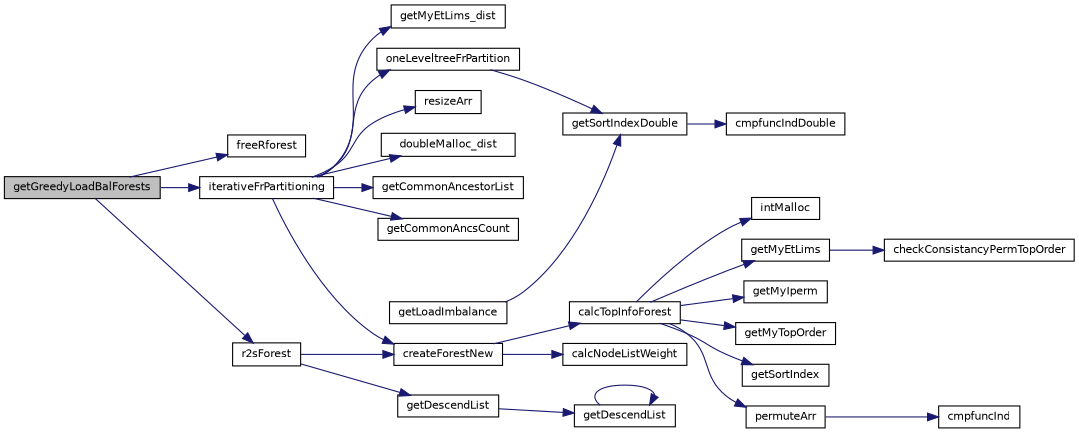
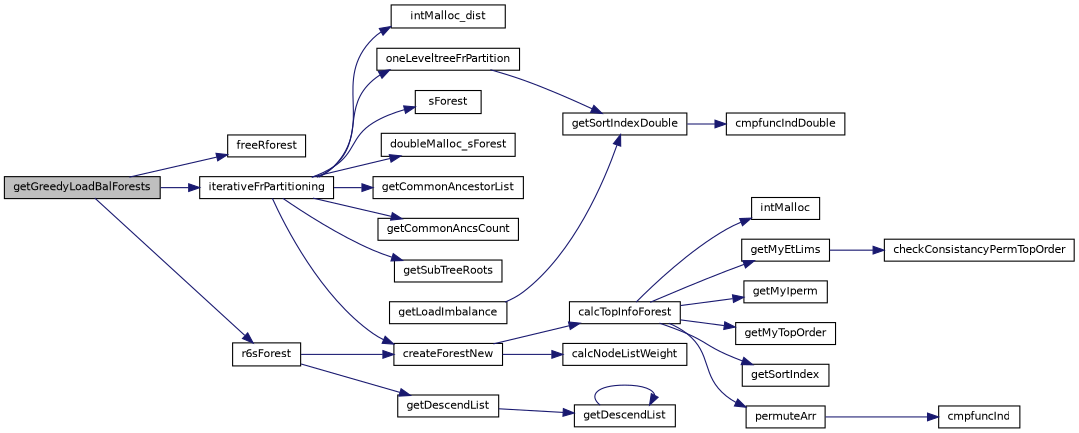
  digraph {
    rankdir=LR
    node [color=black fillcolor=white fontname=Helvetica fontsize=10 shape=record style=filled]
    edge [color=midnightblue fontname=Helvetica fontsize=10 labelfontname=Helvetica labelfontsize=10 style=solid]
    n1 [fillcolor=grey75 fontcolor=black height=0.2 label=getGreedyLoadBalForests width=0.4]
    n2 [height=0.2 label=freeRforest width=0.4]
    n3 [height=0.2 label=iterativeFrPartitioning width=0.4]
-   n4 [height=0.2 label=r2sForest width=0.4]
+   n4 [height=0.2 label=r6sForest width=0.4]
    n5 [height=0.2 label=createForestNew width=0.4]
-   n6 [height=0.2 label=doubleMalloc_dist width=0.4]
+   n6 [height=0.2 label=doubleMalloc_sForest width=0.4]
    n7 [height=0.2 label=getCommonAncestorList width=0.4]
    n8 [height=0.2 label=getCommonAncsCount width=0.4]
-   n10 [height=0.2 label=getMyEtLims_dist width=0.4]
+   n9 [height=0.2 label=getSubTreeRoots width=0.4]
+   n10 [height=0.2 label=intMalloc_dist width=0.4]
    n11 [height=0.2 label=oneLeveltreeFrPartition width=0.4]
-   n12 [height=0.2 label=resizeArr width=0.4]
+   n12 [height=0.2 label=sForest width=0.4]
    n13 [height=0.2 label=getDescendList width=0.4]
    n14 [height=0.2 label=calcNodeListWeight width=0.4]
    n15 [height=0.2 label=calcTopInfoForest width=0.4]
    n16 [height=0.2 label=getLoadImbalance width=0.4]
    n17 [height=0.2 label=getSortIndexDouble width=0.4]
    n18 [height=0.2 label=intMalloc width=0.4]
    n19 [height=0.2 label=getMyEtLims width=0.4]
    n20 [height=0.2 label=getMyIperm width=0.4]
    n21 [height=0.2 label=getMyTopOrder width=0.4]
    n22 [height=0.2 label=getSortIndex width=0.4]
    n23 [height=0.2 label=permuteArr width=0.4]
    n24 [height=0.2 label=checkConsistancyPermTopOrder width=0.4]
    n25 [height=0.2 label=cmpfuncInd width=0.4]
    n26 [height=0.2 label=cmpfuncIndDouble width=0.4]
    n27 [height=0.2 label=getDescendList width=0.4]
    n1 -> n2
    n1 -> n3
    n1 -> n4
    n3 -> n5
    n3 -> n6
    n3 -> n7
    n3 -> n8
+   n3 -> n9
    n3 -> n10
    n3 -> n11
    n3 -> n12
    n4 -> n5
    n4 -> n13
    n5 -> n14
    n5 -> n15
    n11 -> n17
    n13 -> n27
    n15 -> n18
    n15 -> n19
    n15 -> n20
    n15 -> n21
    n15 -> n22
    n15 -> n23
    n16 -> n17
    n17 -> n26
    n19 -> n24
    n23 -> n25
    n27 -> n27
  }
